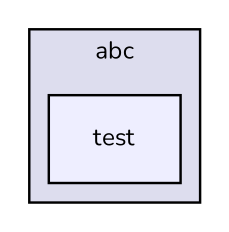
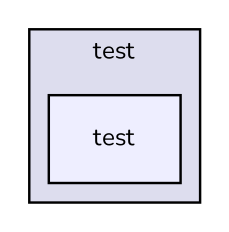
  digraph {
    compound=true
    fontname=Nunito
    n1 [fillcolor="#eeeeff" fontname=Nunito fontsize=10 label=test pencolor=black shape=box style=filled]
    subgraph cluster_1 {
      bgcolor="#ddddee"
      fontsize=10
-     label=abc
+     label=test
      pencolor=black
      n1
    }
  }
